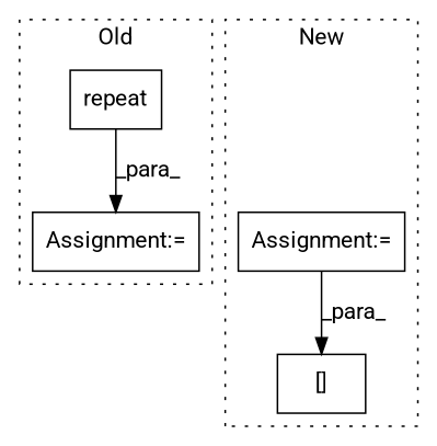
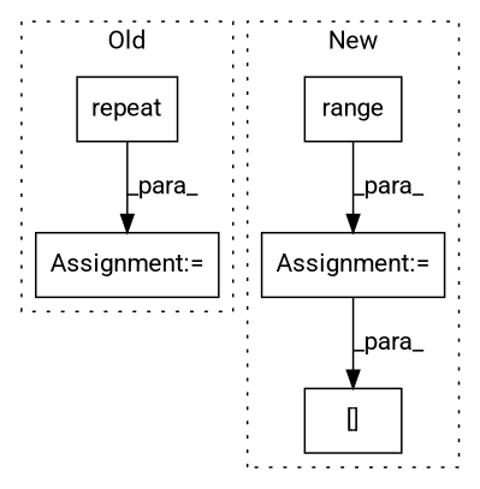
  digraph {
    fontname=Roboto
    node [a=32 shape=box fontname=Roboto]
    edge [fontname=Roboto]
    n1 [l="7,1" label=repeat s="1932,1957"]
    n2 [a=7 l=1 label="Assignment:=" s=1905]
+   n3 [l="6,1" label=range s="2008,2028"]
    n4 [a=2 l="5,1" label="[]" s="1919,1925"]
    n5 [a=7 l=37 label="Assignment:=" s=2001]
    subgraph cluster_1 {
      label=Old
      style=dotted
      n1
      n2
    }
    subgraph cluster_2 {
      label=New
      style=dotted
+     n3
      n4
      n5
    }
    n1 -> n2 [label=_para_]
+   n3 -> n5 [label=_para_]
    n5 -> n4 [label=_para_]
  }
